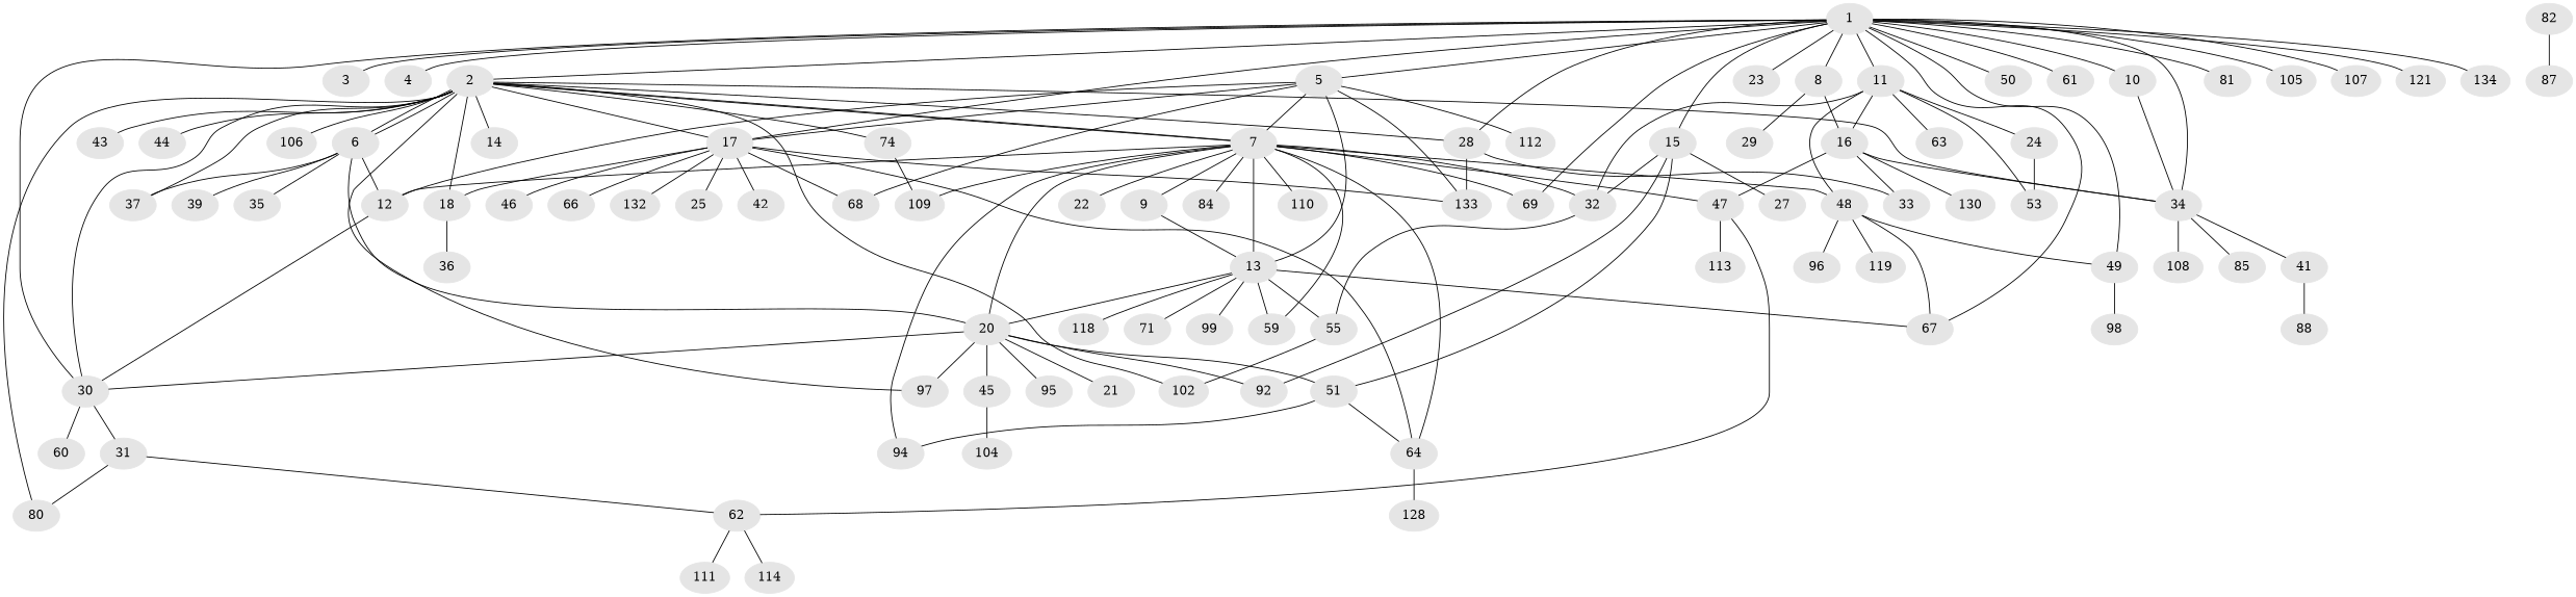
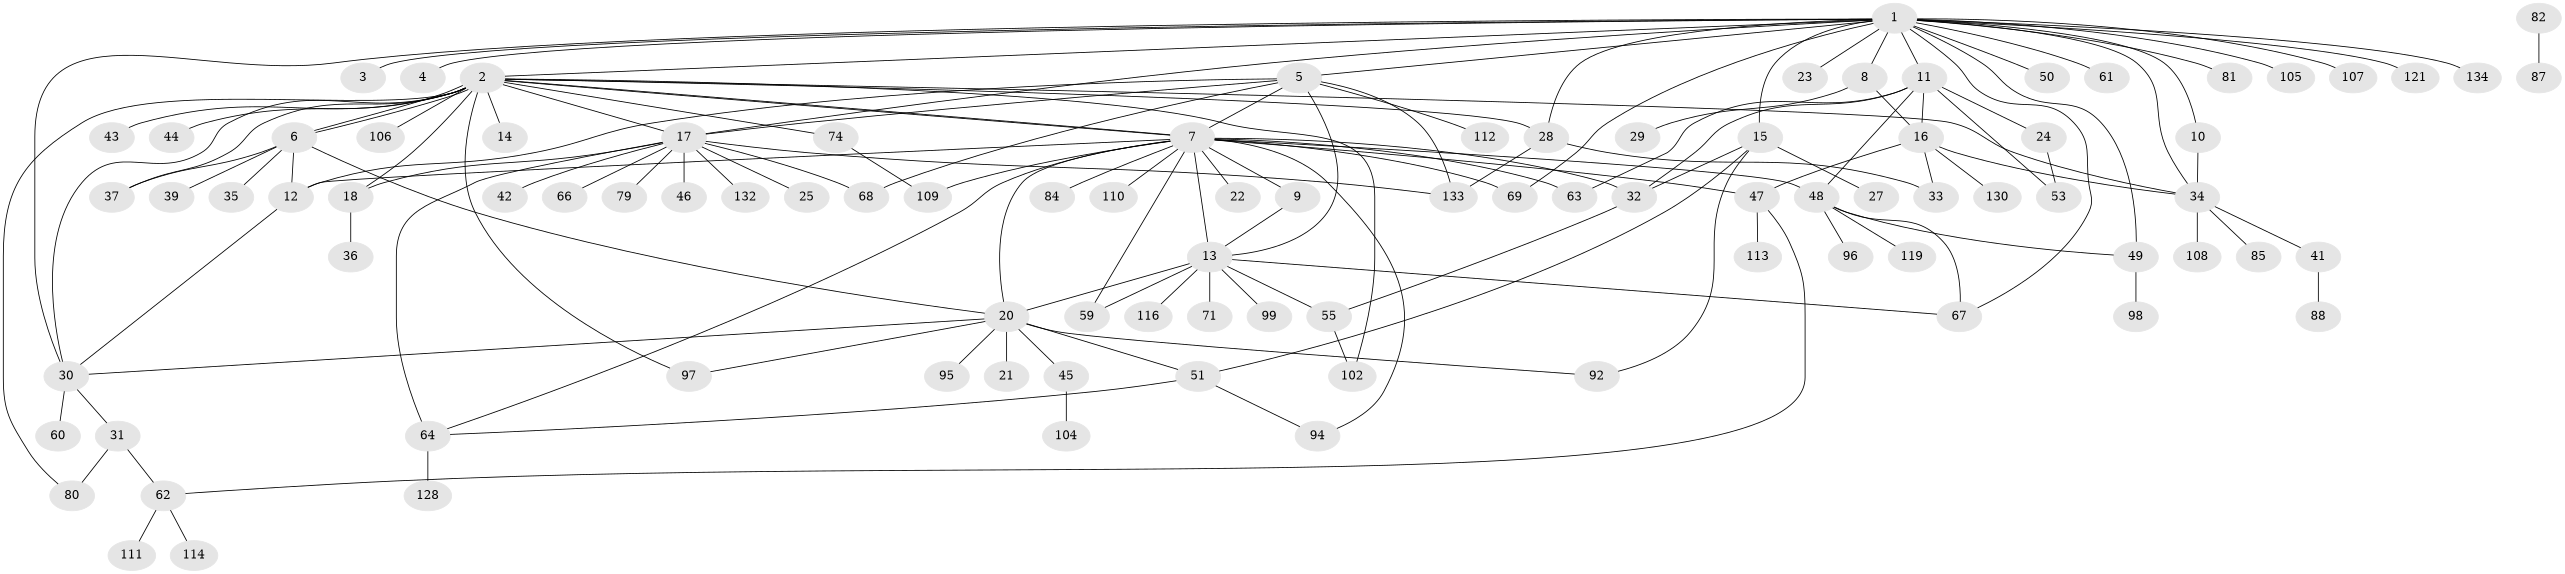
  graph {
    node [color=gray90 style=filled]
    1 [super="+118"]
    2 [super="+72"]
    3
    4
    5 [super="+54"]
    8 [super="+115"]
    10
    11 [super="+65"]
    15 [super="+52"]
    17 [super="+38"]
    23
    28 [super="+75"]
    30 [super="+131"]
    34 [super="+56"]
    49 [super="+127"]
    50
    61
    67 [super="+103"]
    69
    81
    105
    107
    121
    134
    6 [super="+19"]
    7 [super="+77"]
    14 [super="+70"]
    18 [super="+57"]
    43
    44
    n31 [label=74]
    80
    97
    102
    106
    37 [super="+135"]
    12 [super="+93"]
    13 [super="+26"]
    68
    112
    133
    16 [super="+117"]
    29
    32 [super="+58"]
    48 [super="+78"]
    63 [super="+100"]
    24 [super="+74"]
    53
    27 [super="+124"]
    51 [super="+120"]
    92
    64 [super="+125"]
    25
    42
    46
    66
+   79
    132
    33 [super="+123"]
    31 [super="+101"]
    60 [super="+86"]
    41
    85
    108
    98
    20 [super="+40"]
    35
    39
    9
    22 [super="+89"]
    47 [super="+91"]
    59 [super="+126"]
    84
    94
    109 [super="+122"]
    110
    36
    82 [super="+83"]
    87
    55 [super="+90"]
    71
    99
-   116 [label=118]
+   116
    21
    45
    95
    62 [super="+73"]
    113
    96
    119
    128
    130
    104
    111 [super="+129"]
    114
    88
    1 -- 2
    1 -- 3
    1 -- 4
    1 -- 5
    1 -- 8
    1 -- 10
    1 -- 11
    1 -- 15
    1 -- 17
    1 -- 23
    1 -- 28
    1 -- 30 [weight=2]
    1 -- 34
    1 -- 49
    1 -- 50
    1 -- 61
    1 -- 67
    1 -- 69
    1 -- 81
    1 -- 105
    1 -- 107
    1 -- 121
    1 -- 134
    2 -- 17
    2 -- 28
    2 -- 30
    2 -- 34
    2 -- 6
    2 -- 6
    2 -- 7
    2 -- 7
    2 -- 14
    2 -- 18
    2 -- 43
    2 -- 44
    2 -- n31
    2 -- 80
    2 -- 97
    2 -- 102
    2 -- 106
    2 -- 37 [weight=2]
    5 -- 17
    5 -- 7
    5 -- 12
    5 -- 13
    5 -- 68
    5 -- 112
    5 -- 133
    8 -- 16
    8 -- 29
    10 -- 34
    11 -- 16
    11 -- 32
    11 -- 48
    11 -- 63
    11 -- 24
    11 -- 53
    15 -- 32
    15 -- 27
    15 -- 51
    15 -- 92
    17 -- 18
    17 -- 68
    17 -- 133
    17 -- 64
    17 -- 25
    17 -- 42
    17 -- 46
    17 -- 66
+   17 -- 79
    17 -- 132
    28 -- 133
    28 -- 33
    30 -- 31
    30 -- 60
    34 -- 41
    34 -- 85
    34 -- 108
    49 -- 98
    6 -- 37
    6 -- 12
    6 -- 20
    6 -- 35
    6 -- 39
    7 -- 69
    7 -- 12
    7 -- 13 [weight=2]
    7 -- 32
    7 -- 48
+   7 -- 63
    7 -- 64
    7 -- 20
    7 -- 9
    7 -- 22
    7 -- 47
    7 -- 59
    7 -- 84
    7 -- 94
    7 -- 109
    7 -- 110
    18 -- 36
    n31 -- 109
    12 -- 30
    13 -- 67
    13 -- 20
    13 -- 59
    13 -- 55
    13 -- 71
    13 -- 99
    13 -- 116
    16 -- 34
    16 -- 33
    16 -- 47
    16 -- 130
    32 -- 55
    48 -- 49
    48 -- 67
    48 -- 96
    48 -- 119
    24 -- 53
    51 -- 64
    51 -- 94
    64 -- 128
    31 -- 80
    31 -- 62
    41 -- 88
    20 -- 30
    20 -- 97
    20 -- 51
    20 -- 92
    20 -- 21
    20 -- 45
    20 -- 95
    9 -- 13
    47 -- 62
    47 -- 113
    82 -- 87
    55 -- 102
    45 -- 104
    62 -- 111
    62 -- 114
  }
